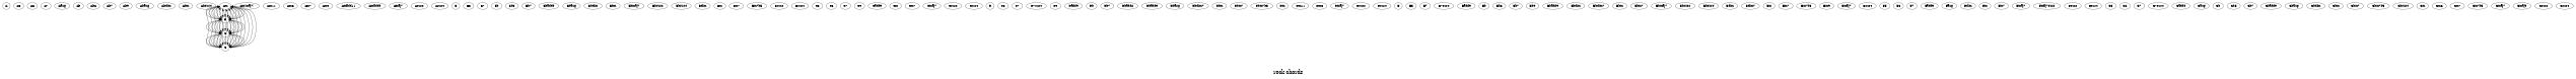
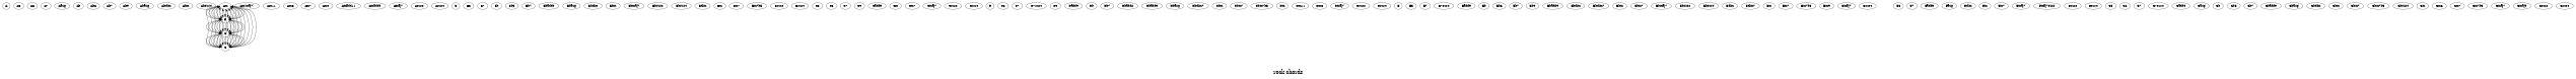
  digraph {
    fontname="DejaVu Serif"
    fontsize=24
    label="\nrock chords\n"
    splines=true
    node [fontname="DejaVu Serif" shape=ellipse]
    edge [fontname="DejaVu Serif"]
    n1 [height=0.3 label=A width=0.3]
    n2 [height=0.3 label=A5 width=0.3]
    n3 [height=0.3 label=A6 width=0.3]
    n4 [height=0.3 label=A7 width=0.3]
    n5 [height=0.3 label=Aaug width=0.3]
    n6 [height=0.3 label=Ab width=0.3]
    n7 [height=0.3 label=Ab6 width=0.3]
    n8 [height=0.3 label=Ab7 width=0.3]
    n9 [height=0.3 label=Ab9 width=0.3]
    n10 [height=0.3 label=Abaug width=0.3]
    n11 [height=0.3 label=Abdim width=0.3]
    n12 [height=0.3 label=Abm width=0.3]
    n13 [height=0.3 label=Absus4 width=0.3]
    n14 [height=0.3 label=Am width=0.3]
    n15 [height=0.3 label=F width=0.3]
    n16 [height=0.3 label=C width=0.3]
    n17 [height=0.3 label="Am(maj7)" width=0.3]
    n18 [height=0.3 label=Am11 width=0.3]
    n19 [height=0.3 label=Am6 width=0.3]
    n20 [height=0.3 label=Am7 width=0.3]
    n21 [height=0.3 label=Am9 width=0.3]
    n22 [height=0.3 label=Amadd11 width=0.3]
    n23 [height=0.3 label=Amadd9 width=0.3]
    n24 [height=0.3 label=Amaj7 width=0.3]
    n25 [height=0.3 label=Asus2 width=0.3]
    n26 [height=0.3 label=Asus4 width=0.3]
    n27 [height=0.3 label=B width=0.3]
    n28 [height=0.3 label=B5 width=0.3]
    n29 [height=0.3 label=B7 width=0.3]
    n30 [height=0.3 label=Bb width=0.3]
    n31 [height=0.3 label=Bb5 width=0.3]
    n32 [height=0.3 label=Bb7 width=0.3]
    n33 [height=0.3 label=Bbadd9 width=0.3]
    n34 [height=0.3 label=Bbaug width=0.3]
    n35 [height=0.3 label=Bbdim width=0.3]
    n36 [height=0.3 label=Bbm width=0.3]
    n37 [height=0.3 label=Bbmaj7 width=0.3]
    n38 [height=0.3 label=Bbsus2 width=0.3]
    n39 [height=0.3 label=Bbsus4 width=0.3]
    n40 [height=0.3 label=Bdim width=0.3]
    n41 [height=0.3 label=Bm width=0.3]
    n42 [height=0.3 label=Bm7 width=0.3]
    n43 [height=0.3 label=Bm7b5 width=0.3]
    n44 [height=0.3 label=Bsus2 width=0.3]
    n45 [height=0.3 label=Bsus4 width=0.3]
    n46 [height=0.3 label=G width=0.3]
    n47 [height=0.3 label=C5 width=0.3]
    n48 [height=0.3 label=C6 width=0.3]
    n49 [height=0.3 label=C7 width=0.3]
    n50 [height=0.3 label=C9 width=0.3]
    n51 [height=0.3 label=Cadd9 width=0.3]
    n52 [height=0.3 label=Cm width=0.3]
    n53 [height=0.3 label=Cm7 width=0.3]
    n54 [height=0.3 label=Cmaj7 width=0.3]
    n55 [height=0.3 label=Csus2 width=0.3]
    n56 [height=0.3 label=Csus4 width=0.3]
    n57 [height=0.3 label=D width=0.3]
    n58 [height=0.3 label=D5 width=0.3]
    n59 [height=0.3 label=D7 width=0.3]
    n60 [height=0.3 label=D7sus4 width=0.3]
    n61 [height=0.3 label=D9 width=0.3]
    n62 [height=0.3 label=Dadd9 width=0.3]
    n63 [height=0.3 label=Db width=0.3]
    n64 [height=0.3 label=Db7 width=0.3]
    n65 [height=0.3 label=Dbadd2 width=0.3]
    n66 [height=0.3 label=Dbadd9 width=0.3]
    n67 [height=0.3 label=Dbaug width=0.3]
    n68 [height=0.3 label=Dbdim7 width=0.3]
    n69 [height=0.3 label=Dbm width=0.3]
    n70 [height=0.3 label=Dbm7 width=0.3]
    n71 [height=0.3 label=Dbm7b5 width=0.3]
    n72 [height=0.3 label=Dm width=0.3]
    n73 [height=0.3 label=Dm11 width=0.3]
    n74 [height=0.3 label=Dm3 width=0.3]
    n75 [height=0.3 label=Dmaj7 width=0.3]
    n76 [height=0.3 label=Dsus2 width=0.3]
    n77 [height=0.3 label=Dsus4 width=0.3]
    n78 [height=0.3 label=E width=0.3]
    n79 [height=0.3 label=E5 width=0.3]
    n80 [height=0.3 label=E7 width=0.3]
    n81 [height=0.3 label=E7sus4 width=0.3]
    n82 [height=0.3 label=Eadd9 width=0.3]
    n83 [height=0.3 label=Eb width=0.3]
    n84 [height=0.3 label=Eb6 width=0.3]
    n85 [height=0.3 label=Eb7 width=0.3]
    n86 [height=0.3 label=Eb9 width=0.3]
    n87 [height=0.3 label=Ebadd9 width=0.3]
    n88 [height=0.3 label=Ebdim width=0.3]
    n89 [height=0.3 label=Ebdim7 width=0.3]
    n90 [height=0.3 label=Ebm width=0.3]
    n91 [height=0.3 label=Ebm7 width=0.3]
    n92 [height=0.3 label=Ebmaj7 width=0.3]
    n93 [height=0.3 label=Ebsus2 width=0.3]
    n94 [height=0.3 label=Ebsus4 width=0.3]
    n95 [height=0.3 label=Edim width=0.3]
    n96 [height=0.3 label=Edim7 width=0.3]
    n97 [height=0.3 label=Em width=0.3]
    n98 [height=0.3 label=Em7 width=0.3]
    n99 [height=0.3 label=Em7b5 width=0.3]
    n100 [height=0.3 label=Em9 width=0.3]
    n101 [height=0.3 label=Emaj7 width=0.3]
    n102 [height=0.3 label=Esus4 width=0.3]
-   n103 [height=0.3 label=F5 width=0.3]
    n104 [height=0.3 label=F6 width=0.3]
    n105 [height=0.3 label=F7 width=0.3]
    n106 [height=0.3 label=Fadd9 width=0.3]
    n107 [height=0.3 label=Faug width=0.3]
    n108 [height=0.3 label=Fdim width=0.3]
    n109 [height=0.3 label=Fm width=0.3]
    n110 [height=0.3 label=Fm7 width=0.3]
    n111 [height=0.3 label=Fmaj7 width=0.3]
    n112 [height=0.3 label=Fmaj7sus2 width=0.3]
    n113 [height=0.3 label=Fsus2 width=0.3]
    n114 [height=0.3 label=Fsus4 width=0.3]
    n115 [height=0.3 label=G5 width=0.3]
    n116 [height=0.3 label=G6 width=0.3]
    n117 [height=0.3 label=G7 width=0.3]
    n118 [height=0.3 label=G7sus4 width=0.3]
    n119 [height=0.3 label=Gadd9 width=0.3]
    n120 [height=0.3 label=Gaug width=0.3]
    n121 [height=0.3 label=Gb width=0.3]
    n122 [height=0.3 label=Gb5 width=0.3]
    n123 [height=0.3 label=Gb7 width=0.3]
    n124 [height=0.3 label=Gbadd9 width=0.3]
    n125 [height=0.3 label=Gbaug width=0.3]
    n126 [height=0.3 label=Gbdim width=0.3]
    n127 [height=0.3 label=Gbm width=0.3]
    n128 [height=0.3 label=Gbm7 width=0.3]
    n129 [height=0.3 label=Gbm7b5 width=0.3]
    n130 [height=0.3 label=Gbsus4 width=0.3]
    n131 [height=0.3 label=Gm width=0.3]
    n132 [height=0.3 label=Gm6 width=0.3]
    n133 [height=0.3 label=Gm7 width=0.3]
    n134 [height=0.3 label=Gm7b5 width=0.3]
    n135 [height=0.3 label=Gmaj7 width=0.3]
    n136 [height=0.3 label=Gmaj9 width=0.3]
    n137 [height=0.3 label=Gsus2 width=0.3]
    n138 [height=0.3 label=Gsus4 width=0.3]
    n14 -> n15
    n14 -> n15
    n14 -> n15
    n14 -> n15
    n14 -> n15
    n14 -> n15
    n14 -> n15
    n14 -> n15
    n14 -> n15
    n14 -> n15
    n14 -> n15
    n14 -> n15
    n14 -> n15
    n14 -> n15
    n14 -> n15
    n15 -> n16
    n15 -> n16
    n15 -> n16
    n15 -> n16
    n15 -> n16
    n15 -> n16
    n15 -> n16
    n15 -> n16
    n15 -> n16
    n15 -> n16
    n15 -> n16
    n15 -> n16
    n15 -> n16
    n15 -> n16
    n15 -> n16
    n16 -> n46
    n16 -> n46
    n16 -> n46
    n16 -> n46
    n16 -> n46
    n16 -> n46
    n16 -> n46
    n16 -> n46
    n16 -> n46
    n16 -> n46
    n16 -> n46
    n16 -> n46
    n16 -> n46
    n16 -> n46
    n16 -> n46
    n46 -> n14
    n46 -> n14
    n46 -> n14
    n46 -> n14
    n46 -> n14
    n46 -> n14
    n46 -> n14
    n46 -> n14
    n46 -> n14
    n46 -> n14
    n46 -> n14
    n46 -> n14
    n46 -> n14
    n46 -> n14
  }
